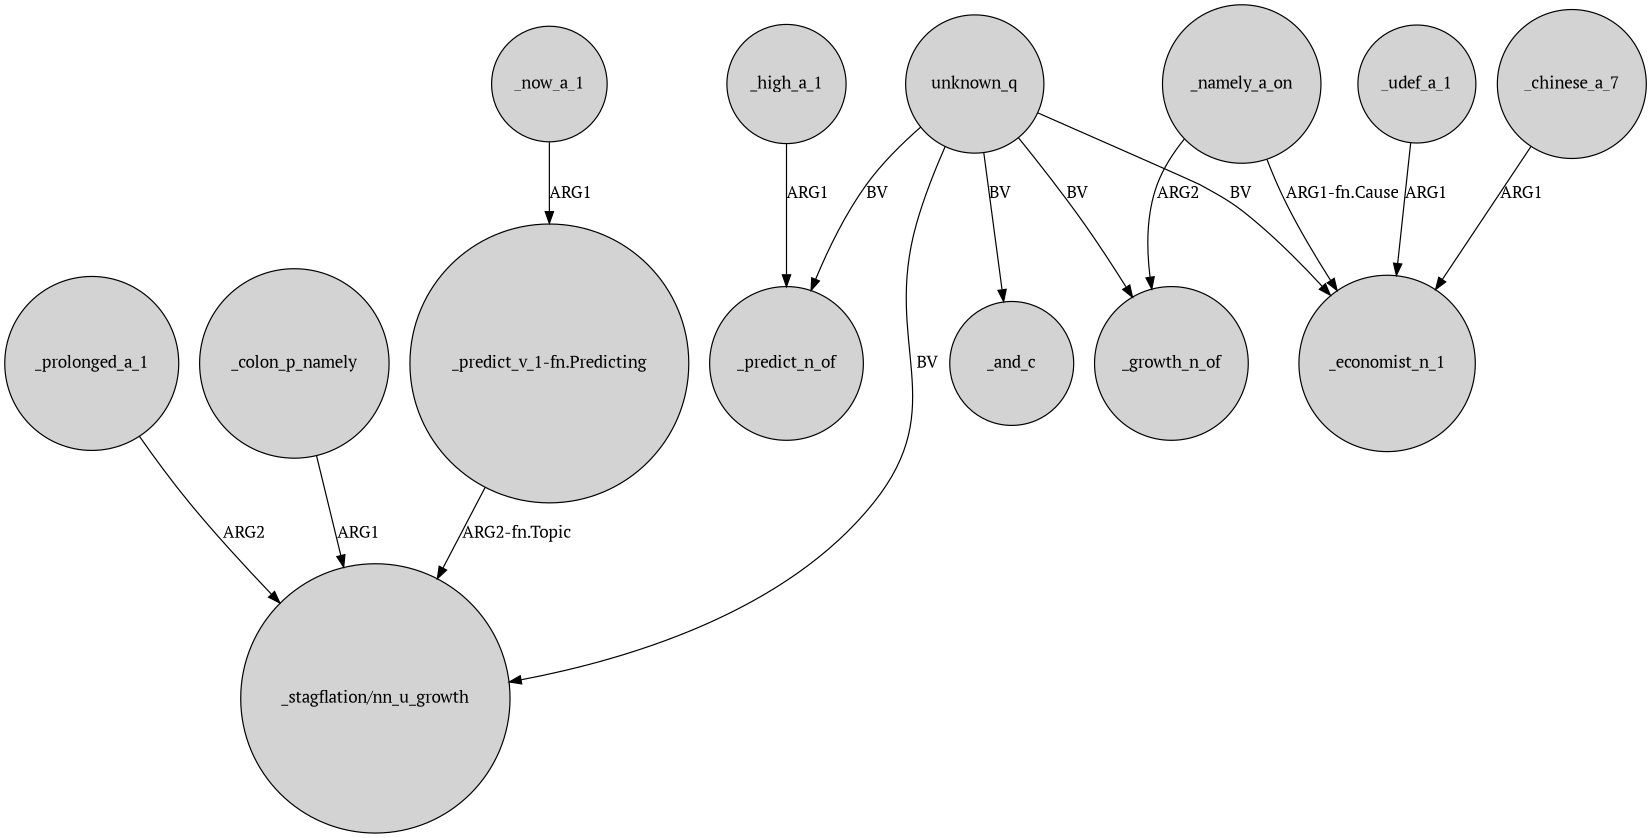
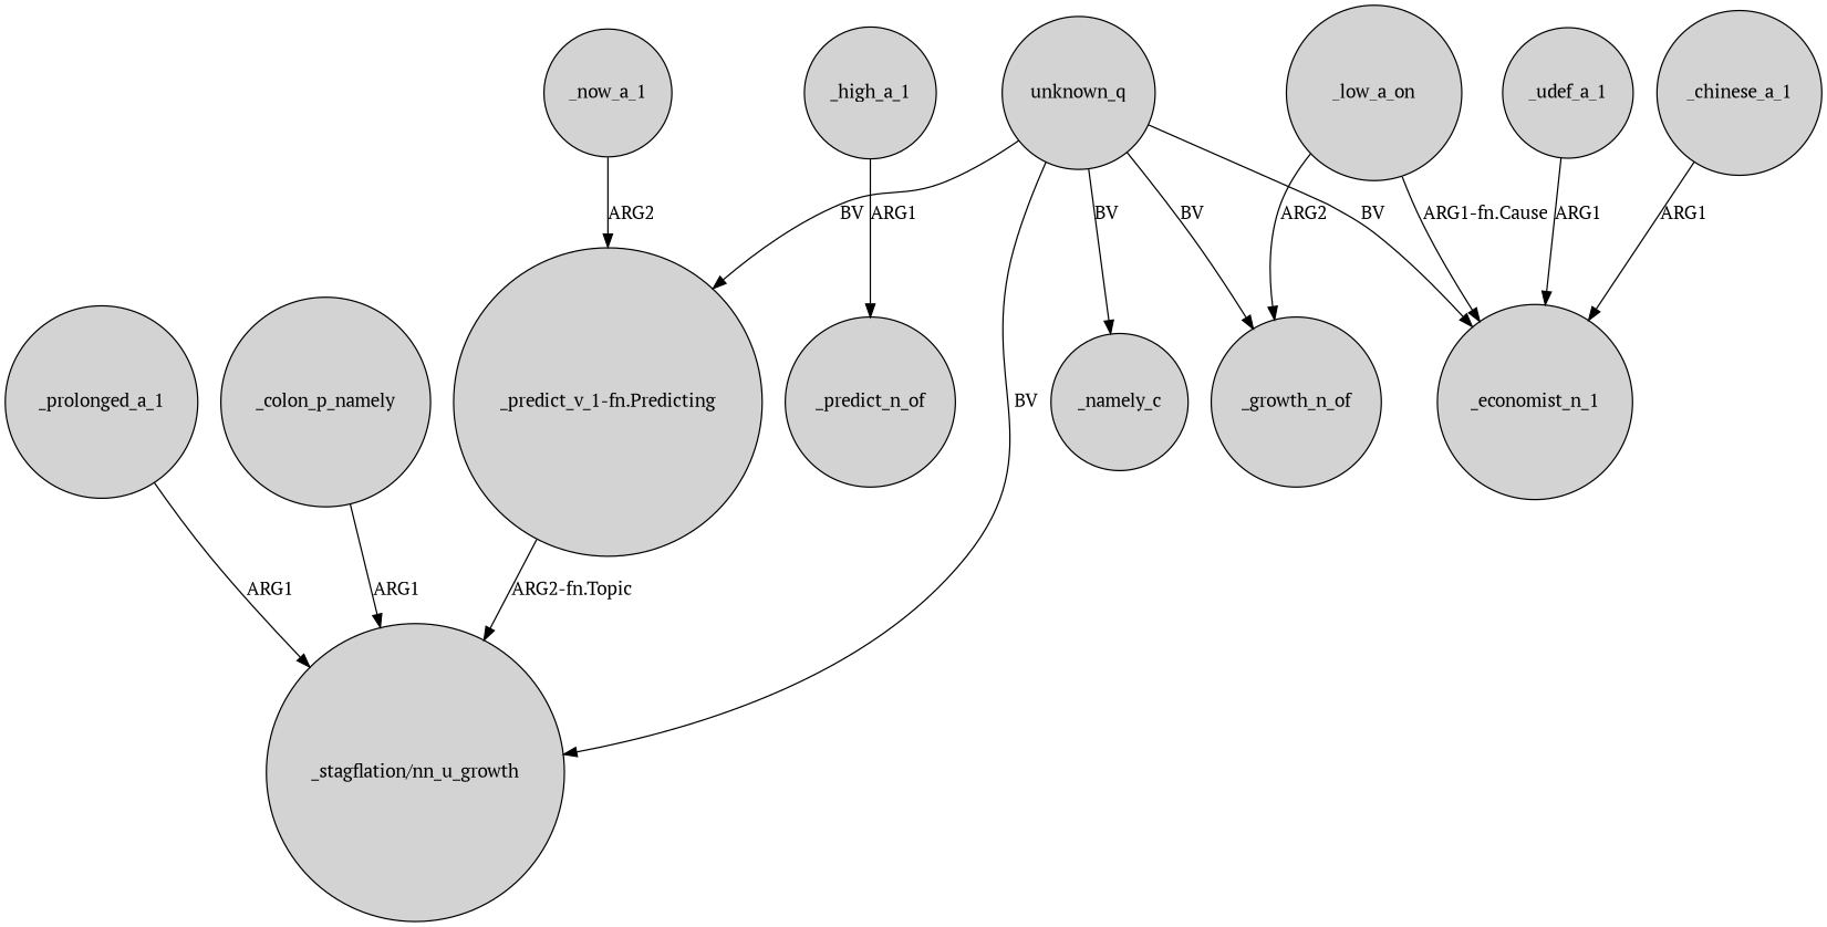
  digraph {
    fontname="PT Serif"
    node [fontname="PT Serif" shape=circle style=filled]
    edge [fontname="PT Serif"]
    n1 [label="_stagflation/nn_u_growth"]
    _prolonged_a_1
    _colon_p_namely
    n4 [label=unknown_q]
-   _and_c
+   _and_c [label=_namely_c]
    n6 [label=_predict_n_of]
    _economist_n_1
    _growth_n_of
    "_predict_v_1-fn.Predicting"
    n10 [label=_udef_a_1]
-   _low_a_on [label=_namely_a_on]
-   _chinese_a_1 [label=_chinese_a_7]
+   _low_a_on
+   _chinese_a_1
    _high_a_1
    _now_a_1
-   _prolonged_a_1 -> n1 [label=ARG2]
+   _prolonged_a_1 -> n1 [label=ARG1]
    _colon_p_namely -> n1 [label=ARG1]
    n4 -> n1 [label=BV]
    n4 -> _and_c [label=BV]
-   n4 -> n6 [label=BV]
+   n4 -> "_predict_v_1-fn.Predicting" [label=BV]
    n4 -> _economist_n_1 [label=BV]
    n4 -> _growth_n_of [label=BV]
    "_predict_v_1-fn.Predicting" -> n1 [label="ARG2-fn.Topic"]
    n10 -> _economist_n_1 [label=ARG1]
    _low_a_on -> _economist_n_1 [label="ARG1-fn.Cause"]
    _low_a_on -> _growth_n_of [label=ARG2]
    _chinese_a_1 -> _economist_n_1 [label=ARG1]
    _high_a_1 -> n6 [label=ARG1]
-   _now_a_1 -> "_predict_v_1-fn.Predicting" [label=ARG1]
+   _now_a_1 -> "_predict_v_1-fn.Predicting" [label=ARG2]
  }
